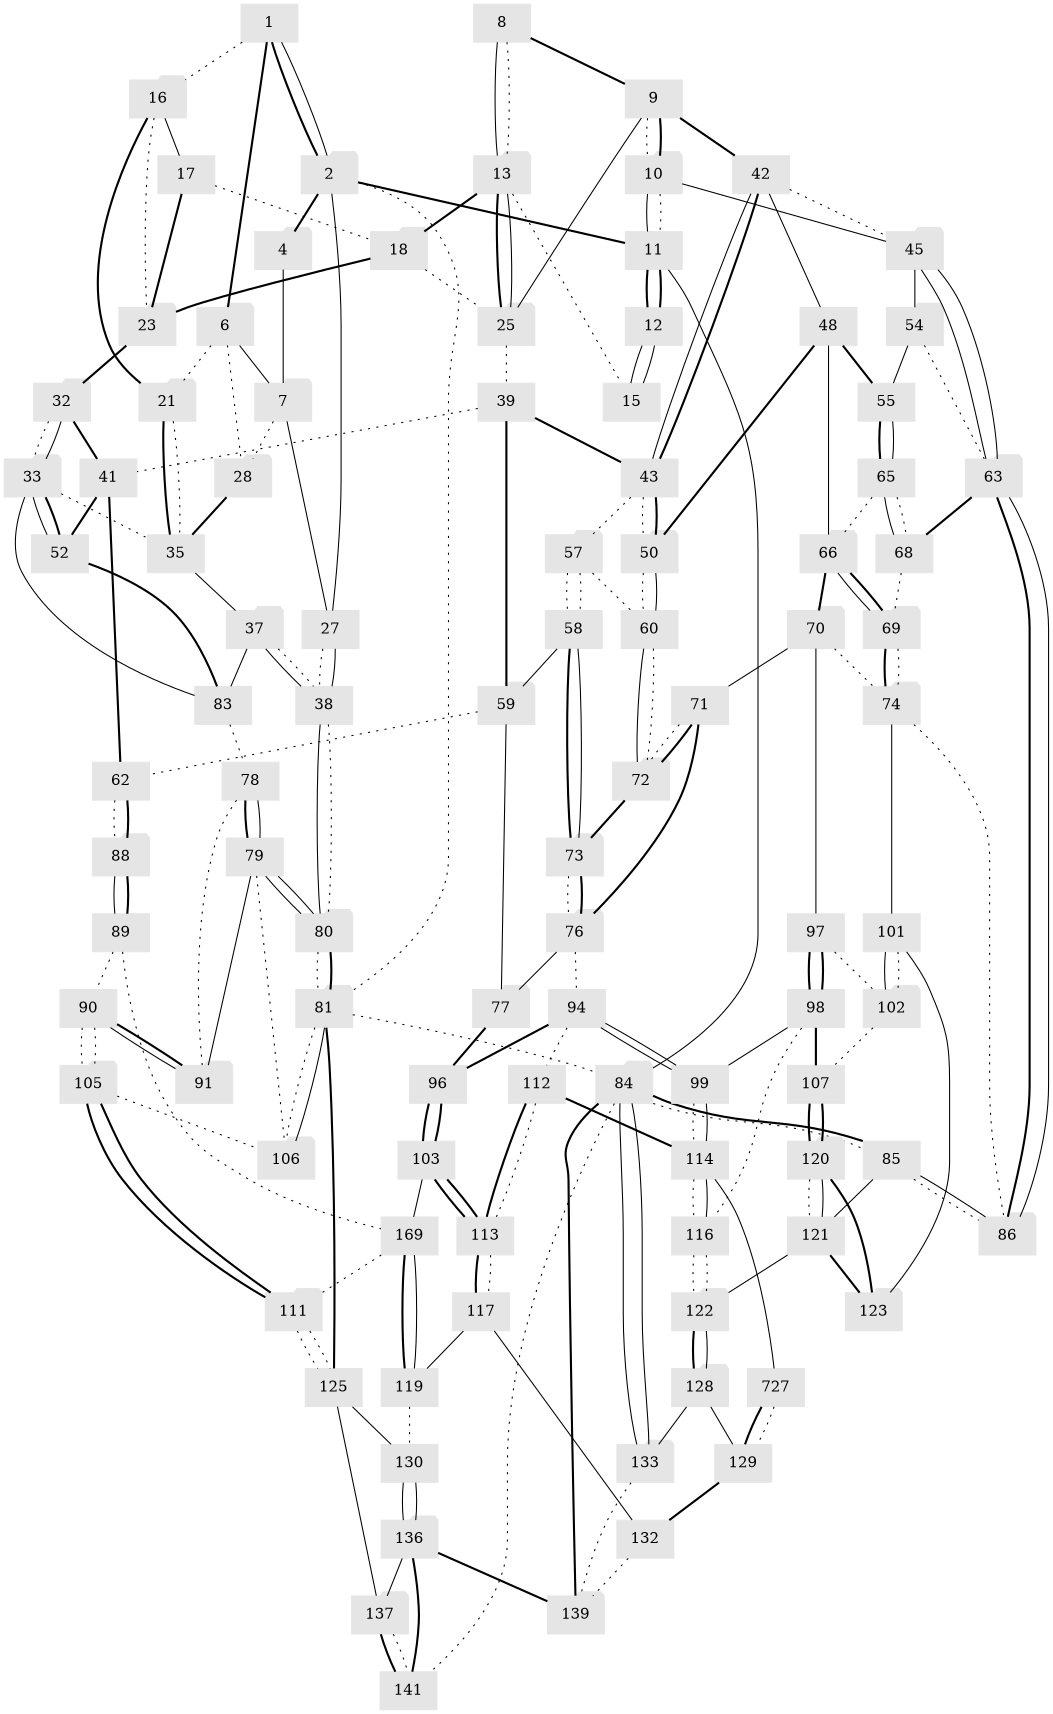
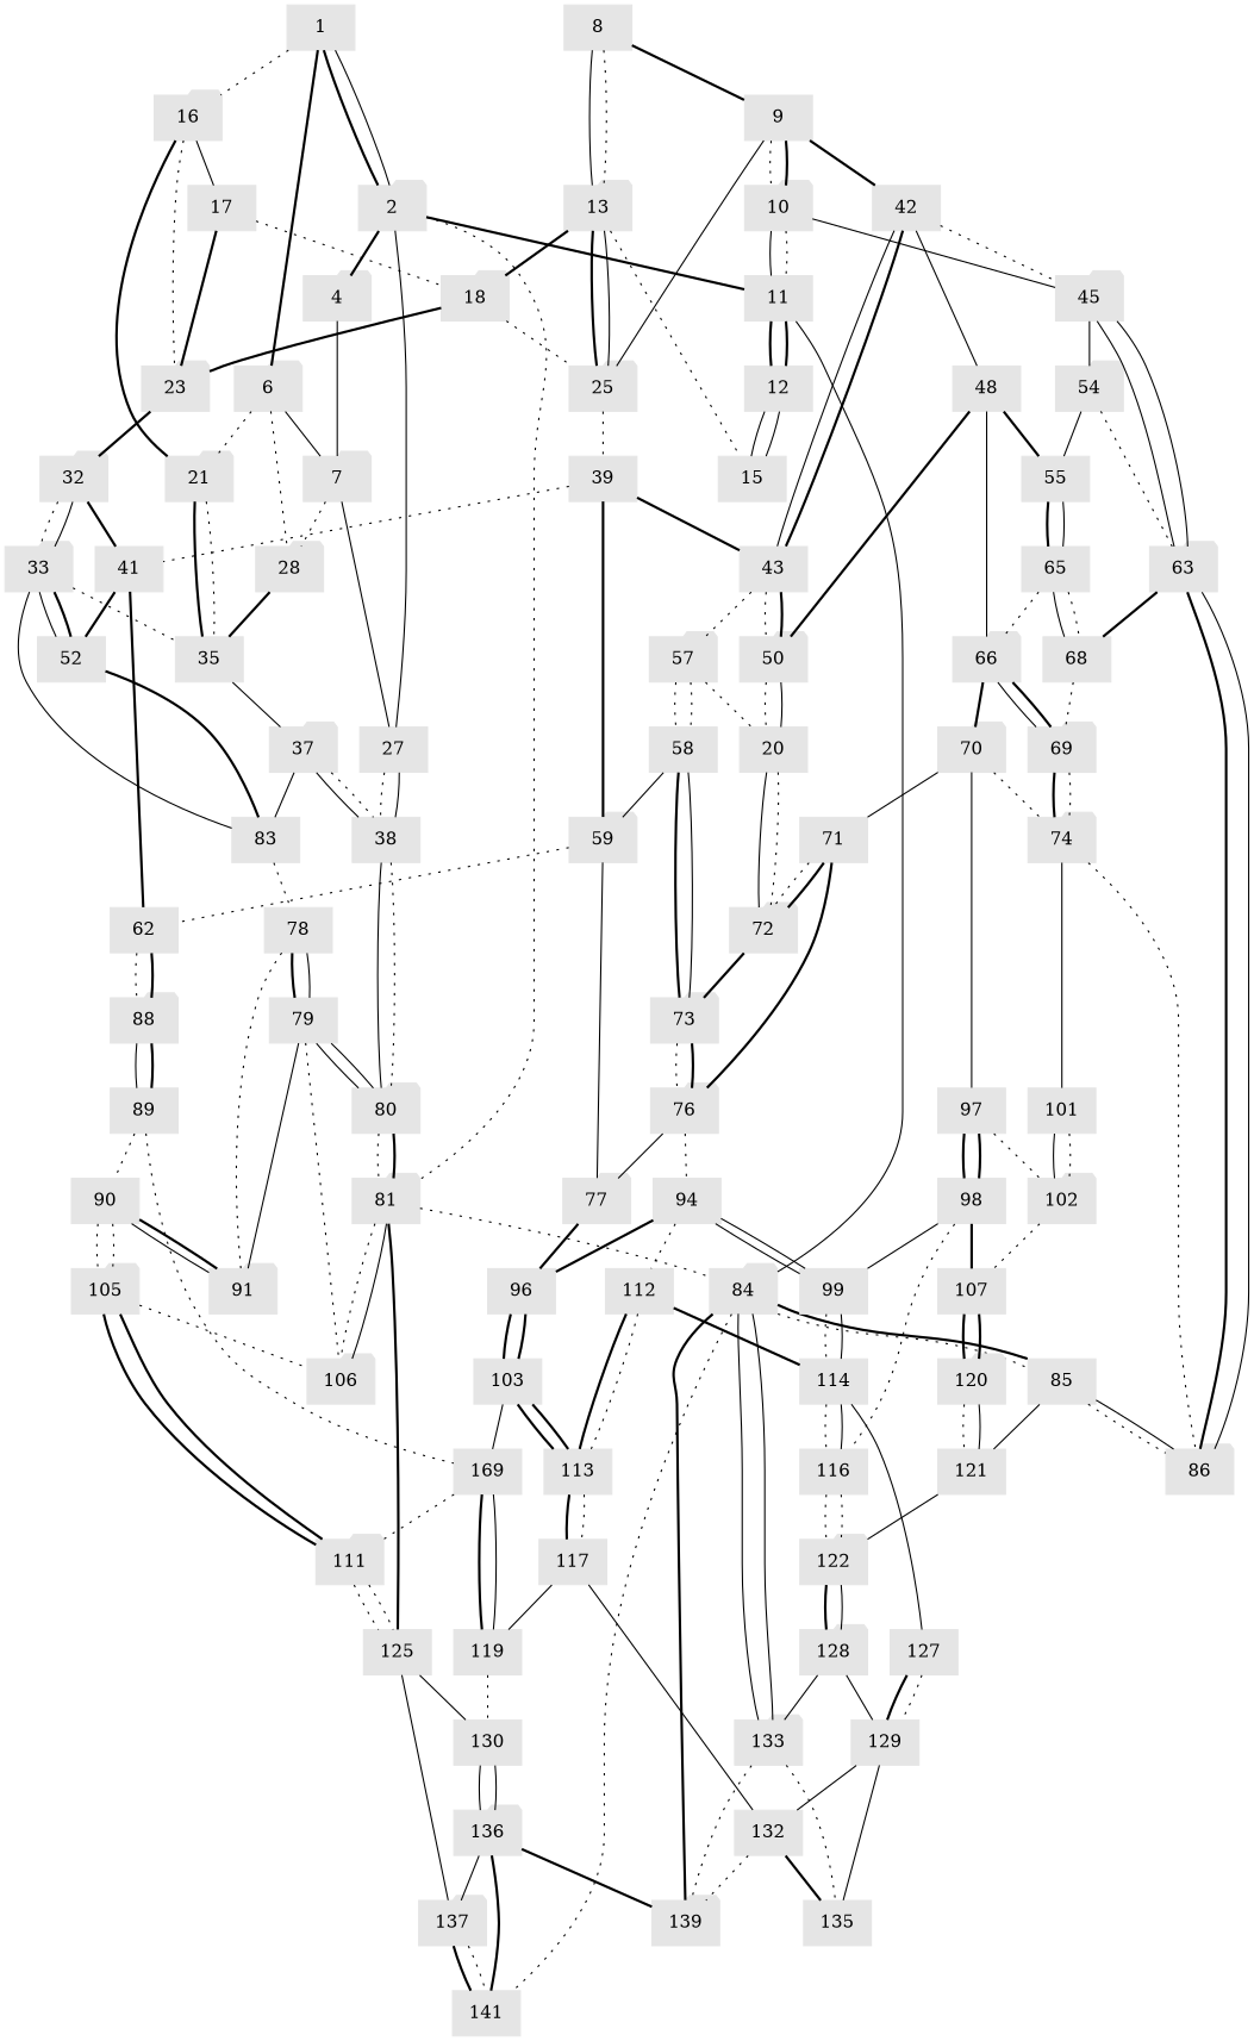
  graph {
    fontname="DejaVu Serif"
    node [color=gray90 fontname="DejaVu Serif" shape=box style=filled]
    edge [fontname="DejaVu Serif" style=solid]
    1 [super="+5"]
    2 [shape=folder super="+3"]
    6 [shape=folder super="+22"]
    16 [shape=folder super="+20"]
    4 [shape=folder]
    11
    27
    81 [shape=folder super="+82"]
    7 [shape=folder super="+26"]
    21 [shape=folder]
    28 [shape=folder]
    17 [super="+19"]
    23 [shape=folder super="+30"]
    12
    84 [shape=folder super="+143"]
    38
    106 [shape=folder]
    125 [super="+126"]
    35 [super="+36"]
    9 [super="+24"]
    8
    13 [shape=folder super="+14"]
    10 [shape=folder]
    25 [shape=folder super="+31"]
    42 [super="+47"]
    15
    18 [shape=folder super="+29"]
    45 [shape=folder super="+46"]
    39 [super="+40"]
    43 [super="+44"]
    48 [super="+49"]
    54 [shape=folder]
    63 [shape=folder super="+64"]
    85
    133 [shape=folder super="+134"]
    139 [shape=folder super="+142"]
    141
    32 [shape=folder]
    37 [shape=folder]
    33 [shape=folder super="+34"]
    41 [super="+51"]
    59 [shape=folder super="+61"]
    80 [shape=folder]
    52
    n45 [label=83 super="+56"]
    62
    78
    50 [shape=folder]
    57 [shape=folder]
    77 [shape=folder super="+92"]
    88 [shape=folder]
    55
    66 [shape=folder super="+67"]
-   60
+   60 [label=20]
    58
    68
    86 [shape=folder]
    65
    69 [shape=folder]
    70 [shape=folder super="+75"]
    72 [shape=folder]
    79 [super="+100"]
    91 [shape=folder]
    73 [shape=folder]
    76 [shape=folder super="+83"]
    96
    89
    74 [shape=folder super="+87"]
    71
    97
    101
    98 [super="+108"]
    102 [shape=folder]
    94 [super="+95"]
-   123 [shape=folder]
    99
    112
    103 [super="+104"]
    130
    137 [shape=folder]
    121 [super="+124"]
+   135
    122 [shape=folder]
    90
    n85 [label=169 super="+110"]
    105 [shape=folder]
    111 [shape=folder]
    119
    113
    114 [super="+115"]
    107
    116
    120 [shape=folder]
-   127 [label=727]
+   127
    117 [super="+118"]
    132 [super="+138"]
    129 [super="+131"]
    128 [shape=folder]
    136 [shape=folder super="+140"]
    1 -- 2 [style=bold]
    1 -- 2
    1 -- 6 [style=bold]
    1 -- 16 [style=dotted]
    2 -- 4 [style=bold]
    2 -- 11 [style=bold]
    2 -- 27
    2 -- 81 [style=dotted]
    6 -- 7
    6 -- 21 [style=dotted]
    6 -- 28 [style=dotted]
    16 -- 21 [style=bold]
    16 -- 17
    16 -- 23 [style=dotted]
    4 -- 7
    11 -- 12 [style=bold]
    11 -- 12 [style=bold]
    11 -- 84
    27 -- 38 [style=dotted]
    27 -- 38
    81 -- 84 [style=dotted]
    81 -- 106 [style=dotted]
    81 -- 106
    81 -- 125 [style=bold]
    7 -- 27
    7 -- 28 [style=dotted]
    21 -- 35 [style=bold]
    21 -- 35 [style=dotted]
    28 -- 35 [style=bold]
    17 -- 23 [style=bold]
    17 -- 18 [style=dotted]
    23 -- 32 [style=bold]
    12 -- 15
    12 -- 15
    84 -- 85 [style=dotted]
    84 -- 85 [style=bold]
    84 -- 133
    84 -- 133
    84 -- 139 [style=bold]
    84 -- 141 [style=dotted]
    38 -- 80
    38 -- 80 [style=dotted]
    125 -- 130
    125 -- 137
    35 -- 37
    9 -- 10 [style=dotted]
    9 -- 10 [style=bold]
    9 -- 25
    9 -- 42 [style=bold]
    8 -- 9 [style=bold]
    8 -- 13
    8 -- 13 [style=dotted]
    13 -- 25 [style=bold]
    13 -- 25
    13 -- 15 [style=dotted]
    13 -- 18 [style=bold]
    10 -- 11
    10 -- 11 [style=dotted]
    10 -- 45
    25 -- 39 [style=dotted]
    42 -- 45 [style=dotted]
    42 -- 43
    42 -- 43 [style=bold]
    42 -- 48
    18 -- 23 [style=bold]
    18 -- 25 [style=dotted]
    45 -- 54
    45 -- 63
    45 -- 63
    39 -- 43 [style=bold]
    39 -- 41 [style=dotted]
    39 -- 59 [style=bold]
    43 -- 50 [style=dotted]
    43 -- 50 [style=bold]
    43 -- 57 [style=dotted]
    48 -- 50 [style=bold]
    48 -- 55 [style=bold]
    48 -- 66
    54 -- 63 [style=dotted]
    54 -- 55
    63 -- 68 [style=bold]
    63 -- 86 [style=bold]
    63 -- 86
    85 -- 86 [style=dotted]
    85 -- 86
    85 -- 121
    133 -- 139 [style=dotted]
+   133 -- 135 [style=dotted]
    32 -- 33 [style=dotted]
    32 -- 33
    32 -- 41 [style=bold]
    37 -- 38
    37 -- 38 [style=dotted]
    37 -- n45
    33 -- 35 [style=dotted]
    33 -- 52
    33 -- 52 [style=bold]
    33 -- n45
    41 -- 52 [style=bold]
    41 -- 62 [style=bold]
    59 -- 62 [style=dotted]
    59 -- 77
    80 -- 81 [style=dotted]
    80 -- 81 [style=bold]
    52 -- n45 [style=bold]
    n45 -- 78 [style=dotted]
    62 -- 88 [style=dotted]
    62 -- 88 [style=bold]
    78 -- 79 [style=bold]
    78 -- 79
    78 -- 91 [style=dotted]
    50 -- 60 [style=dotted]
    50 -- 60
    57 -- 60 [style=dotted]
    57 -- 58 [style=dotted]
    57 -- 58 [style=dotted]
    77 -- 96 [style=bold]
    88 -- 89
    88 -- 89 [style=bold]
    55 -- 65 [style=bold]
    55 -- 65
    66 -- 69
    66 -- 69 [style=bold]
    66 -- 70 [style=bold]
    60 -- 72
    60 -- 72 [style=dotted]
    58 -- 59
    58 -- 73 [style=bold]
    58 -- 73
    68 -- 69 [style=dotted]
    65 -- 66 [style=dotted]
    65 -- 68
    65 -- 68 [style=dotted]
    69 -- 74 [style=bold]
    69 -- 74 [style=dotted]
    70 -- 74 [style=dotted]
    70 -- 71
    70 -- 97
    72 -- 73 [style=bold]
    79 -- 106 [style=dotted]
    79 -- 80
    79 -- 80
    79 -- 91
    73 -- 76 [style=dotted]
    73 -- 76 [style=bold]
    76 -- 77
    76 -- 94 [style=dotted]
    96 -- 103 [style=bold]
    96 -- 103 [style=bold]
    89 -- 90 [style=dotted]
    89 -- n85 [style=dotted]
    74 -- 86 [style=dotted]
    74 -- 101
    71 -- 72 [style=dotted]
    71 -- 72 [style=bold]
    71 -- 76 [style=bold]
    97 -- 98 [style=bold]
    97 -- 98 [style=bold]
    97 -- 102 [style=dotted]
    101 -- 102
    101 -- 102 [style=dotted]
-   101 -- 123
    98 -- 99
    98 -- 107 [style=bold]
    98 -- 116 [style=dotted]
    102 -- 107 [style=dotted]
    94 -- 96 [style=bold]
    94 -- 99
    94 -- 99
    94 -- 112 [style=dotted]
    99 -- 114 [style=dotted]
    99 -- 114
    112 -- 113 [style=bold]
    112 -- 113 [style=dotted]
    112 -- 114 [style=bold]
    103 -- n85
    103 -- 113 [style=bold]
    103 -- 113 [style=bold]
    130 -- 136
    130 -- 136
    137 -- 141 [style=bold]
    137 -- 141 [style=dotted]
-   121 -- 123 [style=bold]
    121 -- 122
    122 -- 128 [style=bold]
    122 -- 128
    90 -- 91
    90 -- 91 [style=bold]
    90 -- 105 [style=dotted]
    90 -- 105 [style=dotted]
    n85 -- 111 [style=dotted]
    n85 -- 119 [style=bold]
    n85 -- 119
    105 -- 106 [style=dotted]
    105 -- 111 [style=bold]
    105 -- 111 [style=bold]
    111 -- 125 [style=dotted]
    111 -- 125 [style=dotted]
    119 -- 130 [style=dotted]
    113 -- 117 [style=bold]
    113 -- 117 [style=dotted]
    114 -- 116 [style=dotted]
    114 -- 116
    114 -- 127
    107 -- 120 [style=bold]
    107 -- 120 [style=bold]
    116 -- 122 [style=dotted]
    116 -- 122 [style=dotted]
-   120 -- 123 [style=bold]
    120 -- 121 [style=dotted]
    120 -- 121
    127 -- 129 [style=bold]
    127 -- 129 [style=dotted]
    117 -- 119
    117 -- 132
    132 -- 139 [style=dotted]
-   129 -- 132 [style=bold]
+   132 -- 135 [style=bold]
+   129 -- 135
+   129 -- 132
    128 -- 133
    128 -- 129
    136 -- 139 [style=bold]
    136 -- 141 [style=bold]
    136 -- 137
  }
